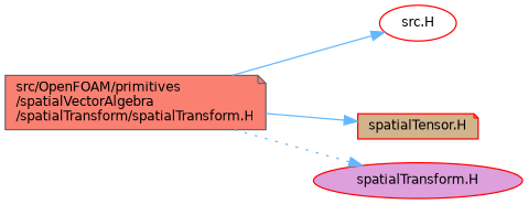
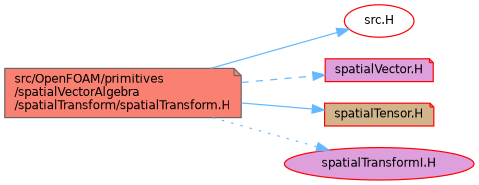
  digraph {
    rankdir=LR
    node [color=red fillcolor=plum fontname=Helvetica fontsize=10 shape=note style=filled]
    edge [color=steelblue1 fontname=Helvetica fontsize=10 labelfontname=Helvetica labelfontsize=10 style=solid]
    n1 [color=gray40 fillcolor=salmon fontcolor=black height=0.2 label="src/OpenFOAM/primitives\l/spatialVectorAlgebra\l/spatialTransform/spatialTransform.H" width=0.4]
    n2 [fillcolor=white height=0.2 label="src.H" shape=ellipse width=0.4]
+   n3 [height=0.2 label="spatialVector.H" width=0.4]
    n4 [fillcolor=tan height=0.2 label="spatialTensor.H" width=0.4]
-   n5 [height=0.2 label="spatialTransform.H" shape=ellipse width=0.4]
+   n5 [height=0.2 label="spatialTransformI.H" shape=ellipse width=0.4]
    n1 -> n2
+   n1 -> n3 [style=dashed]
    n1 -> n4
    n1 -> n5 [style=dotted]
  }
